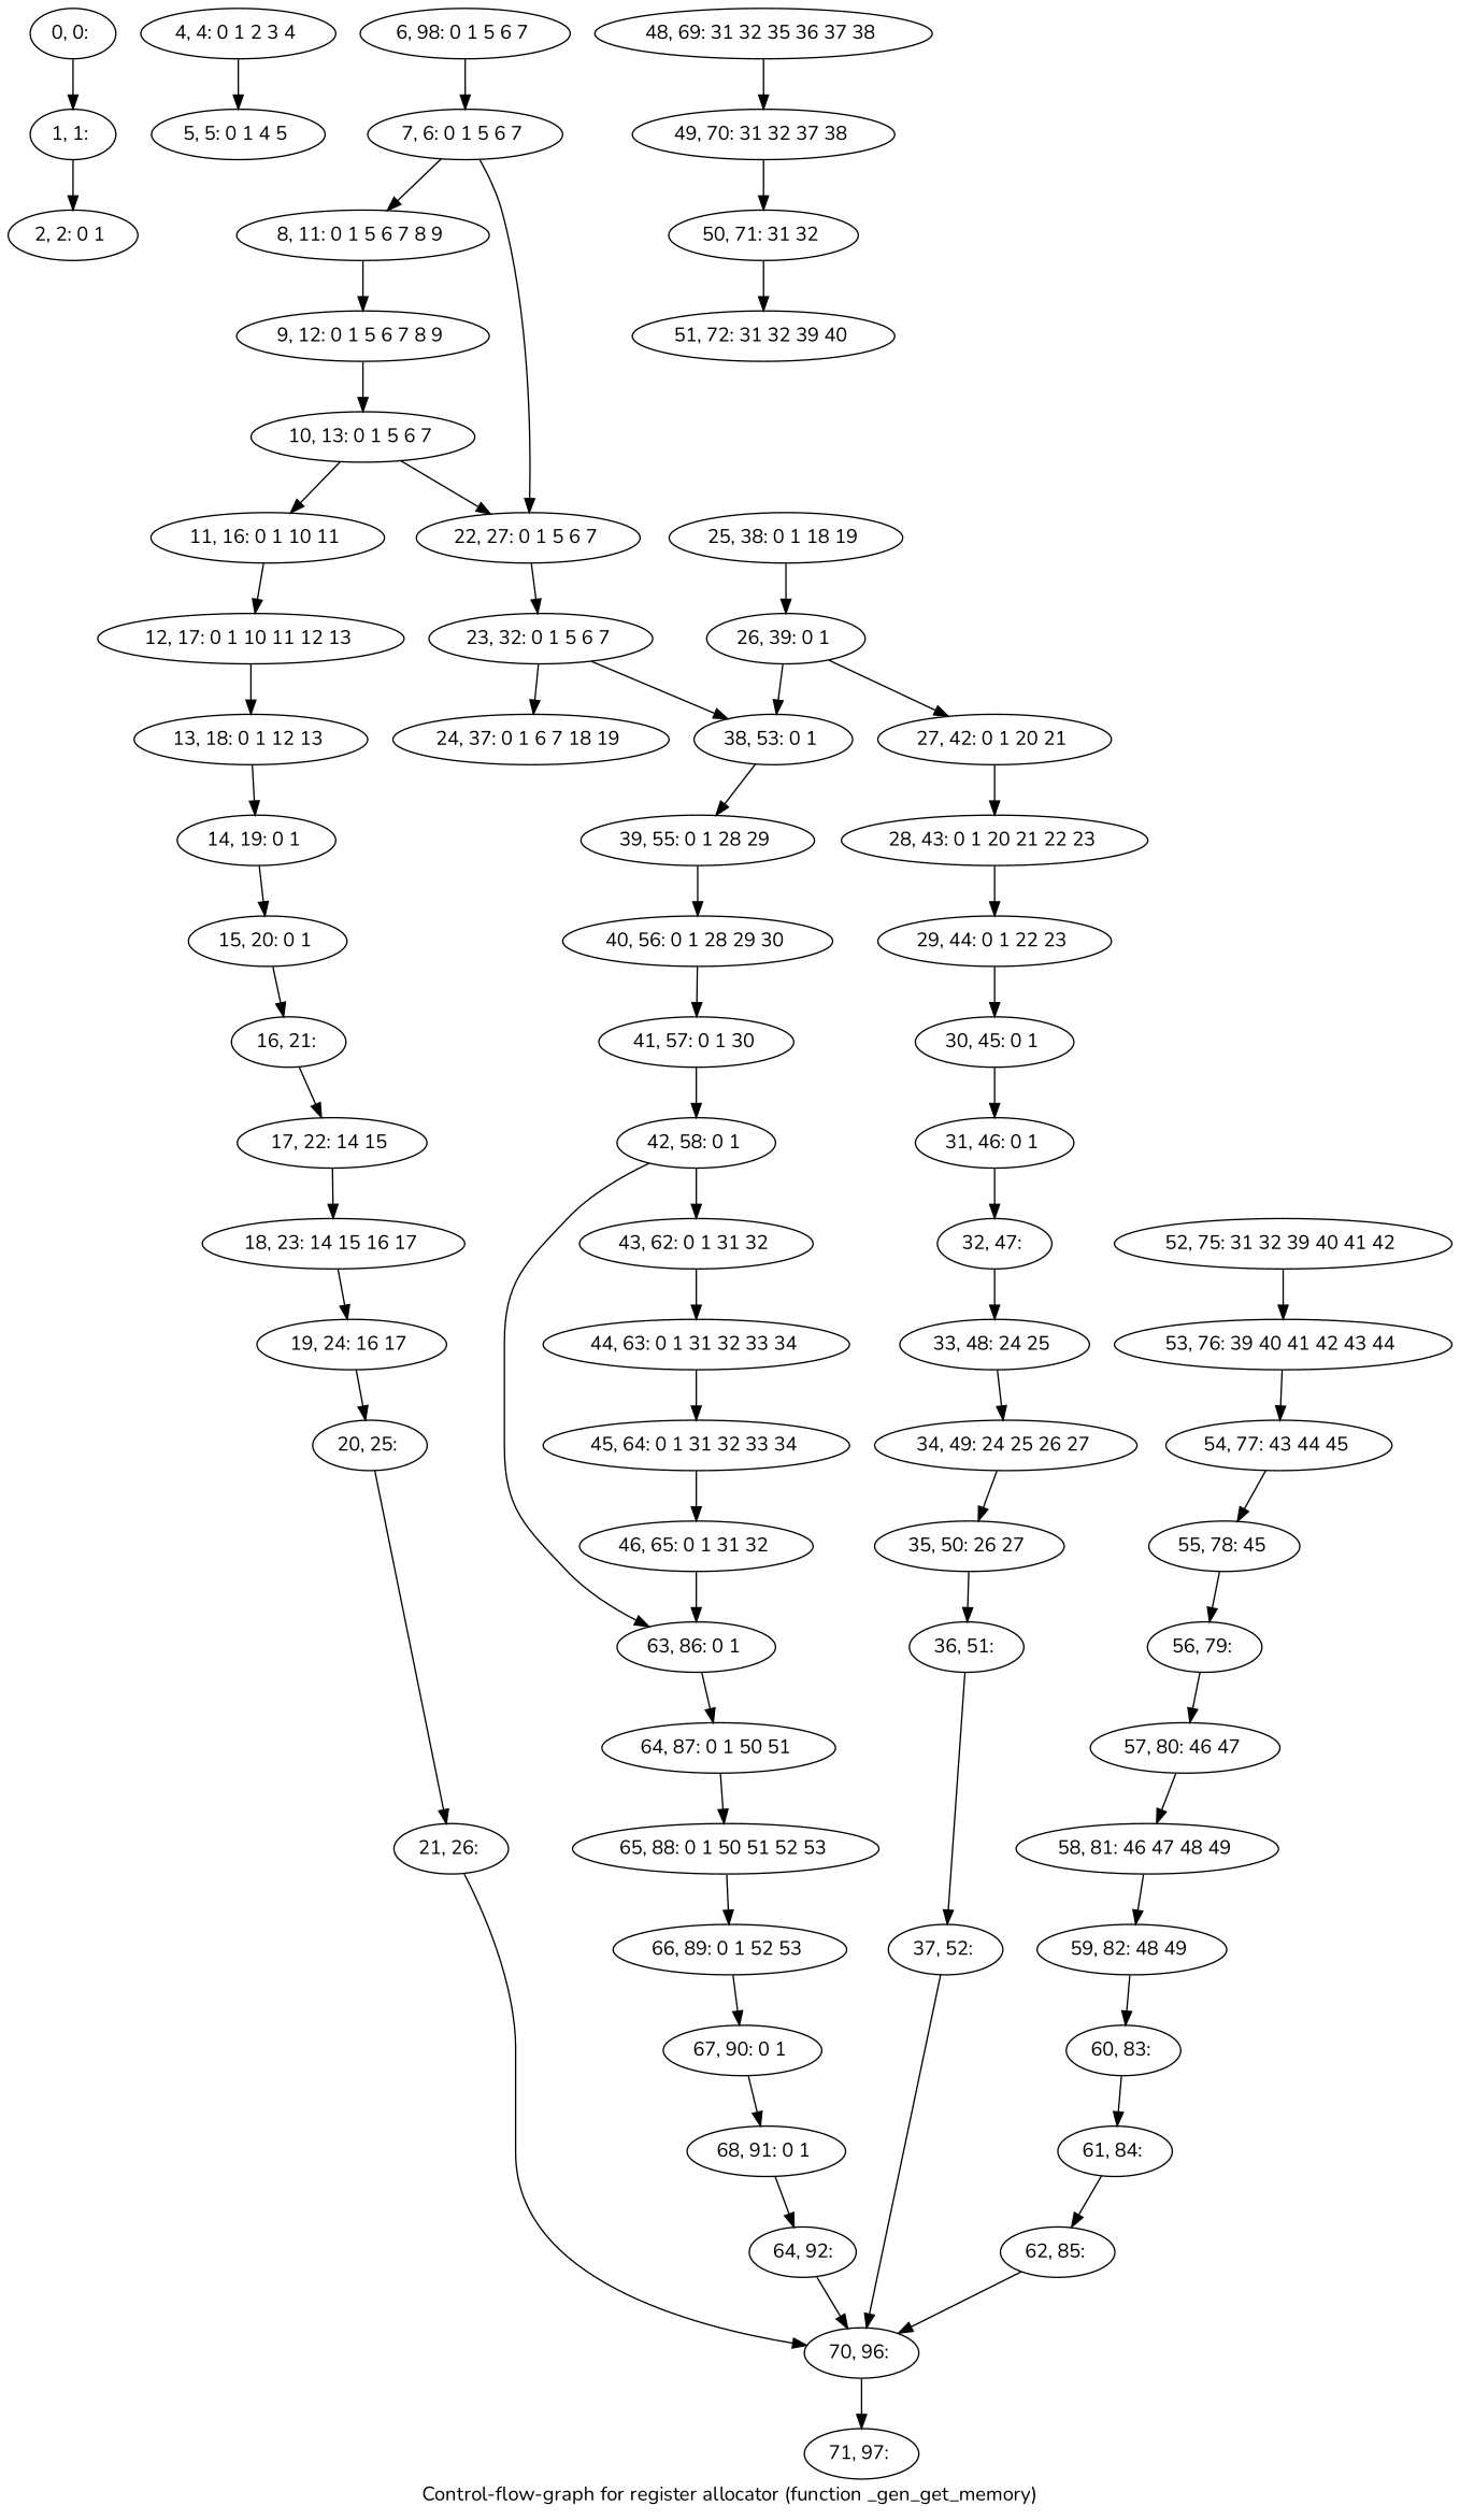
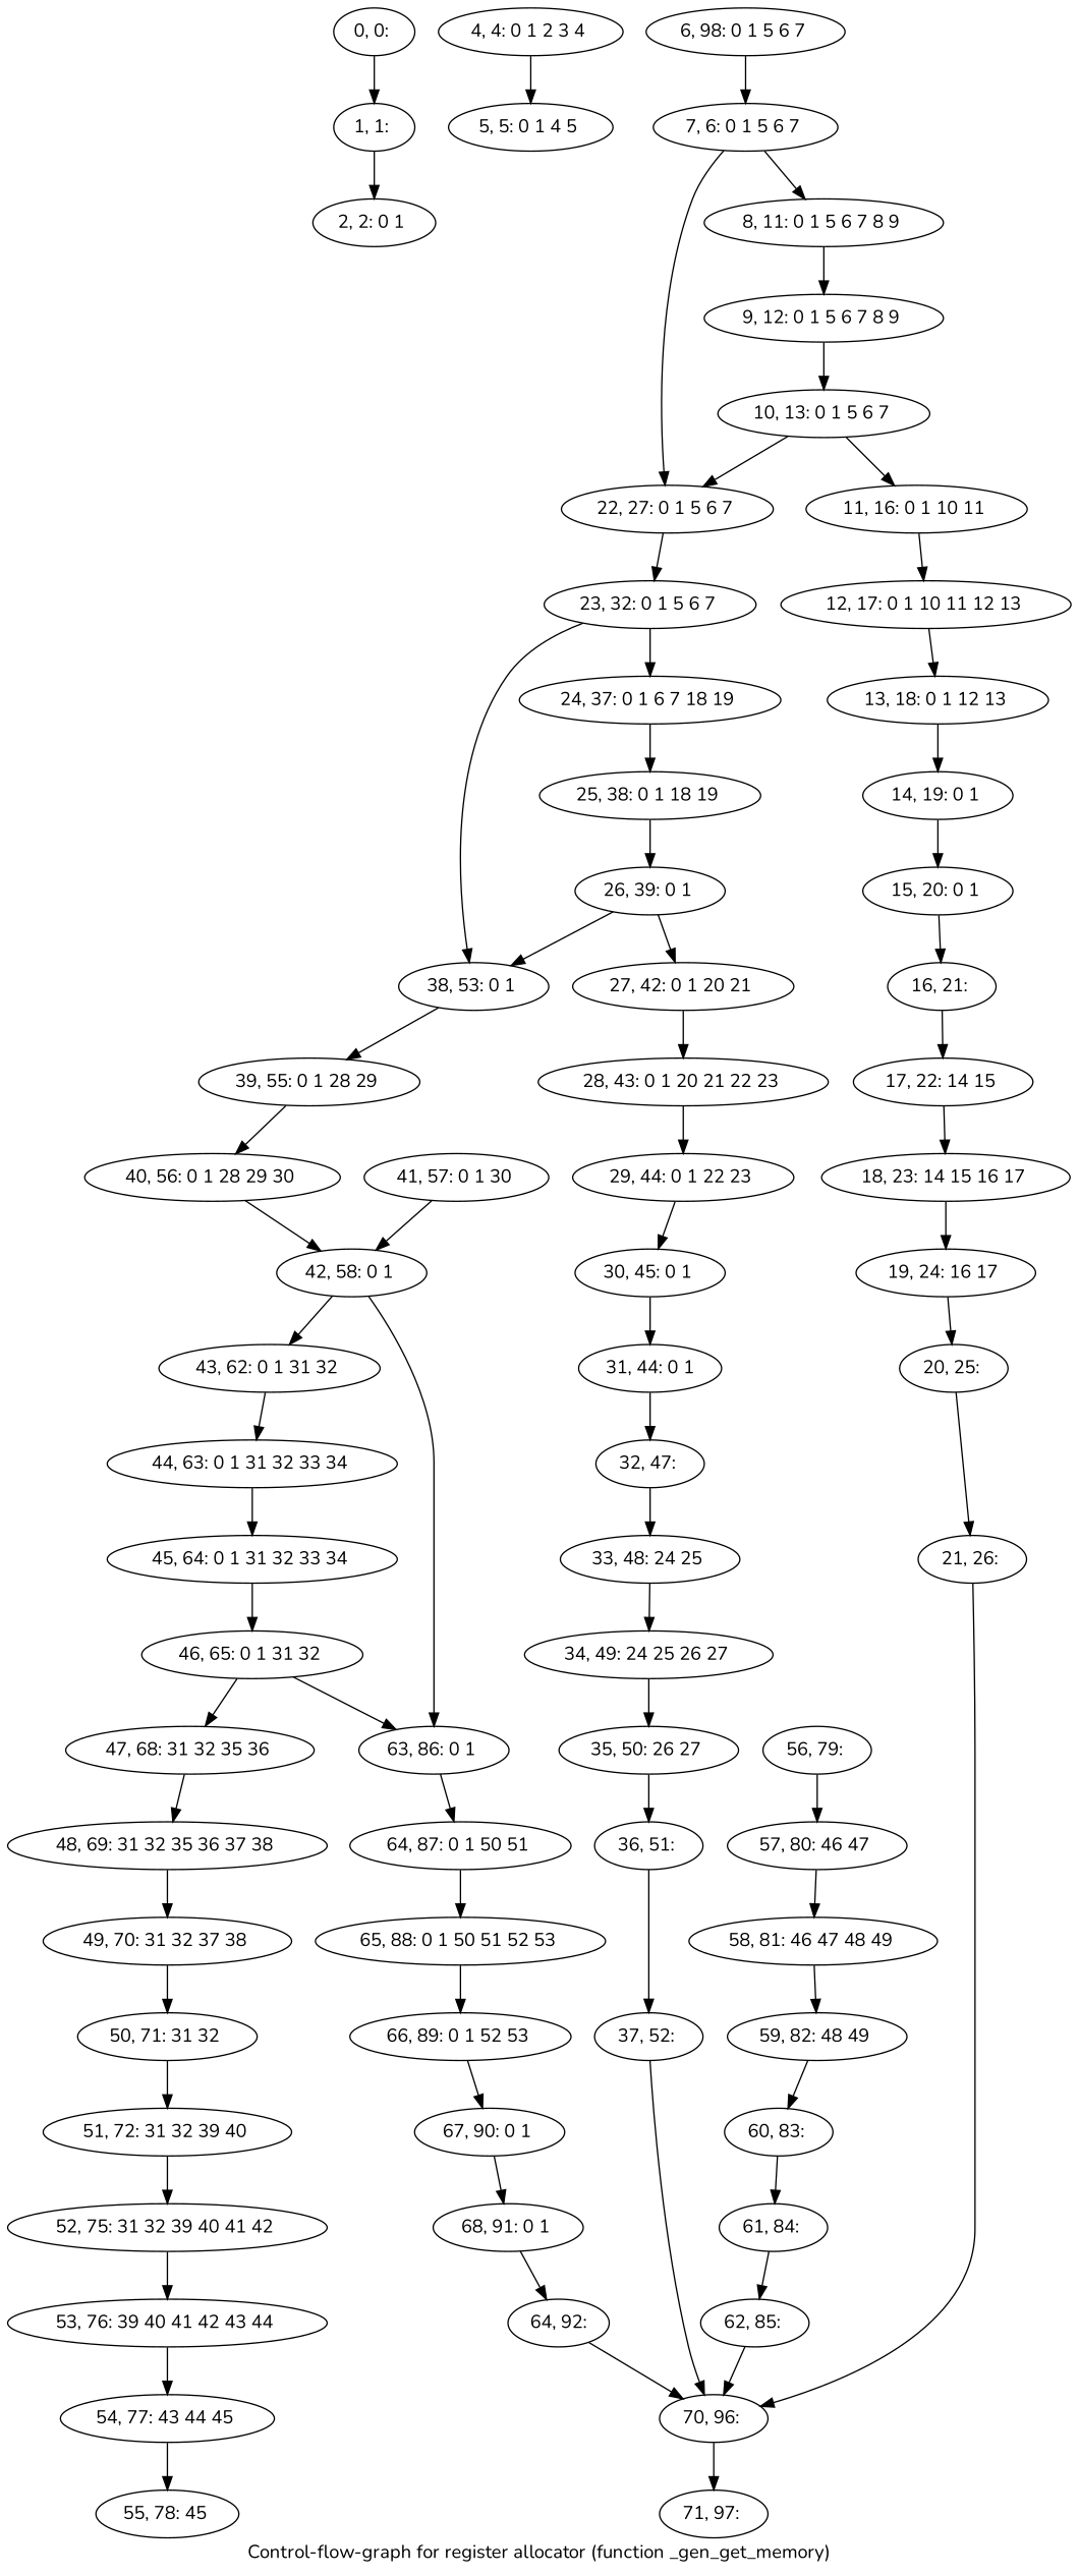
  digraph {
    fontname=Nunito
    label="Control-flow-graph for register allocator (function _gen_get_memory)"
    node [fontname=Nunito]
    edge [fontname=Nunito]
    n1 [label="0, 0: "]
    n2 [label="1, 1: "]
    n3 [label="2, 2: 0 1 "]
    n4 [label="4, 4: 0 1 2 3 4 "]
    n5 [label="5, 5: 0 1 4 5 "]
    n6 [label="6, 98: 0 1 5 6 7 "]
    n7 [label="7, 6: 0 1 5 6 7 "]
    n8 [label="8, 11: 0 1 5 6 7 8 9 "]
    n9 [label="22, 27: 0 1 5 6 7 "]
    n10 [label="9, 12: 0 1 5 6 7 8 9 "]
    n11 [label="23, 32: 0 1 5 6 7 "]
    n12 [label="10, 13: 0 1 5 6 7 "]
    n13 [label="11, 16: 0 1 10 11 "]
    n14 [label="12, 17: 0 1 10 11 12 13 "]
    n15 [label="13, 18: 0 1 12 13 "]
    n16 [label="14, 19: 0 1 "]
    n17 [label="15, 20: 0 1 "]
    n18 [label="16, 21: "]
    n19 [label="17, 22: 14 15 "]
    n20 [label="18, 23: 14 15 16 17 "]
    n21 [label="19, 24: 16 17 "]
    n22 [label="20, 25: "]
    n23 [label="21, 26: "]
    n24 [label="70, 96: "]
    n25 [label="71, 97: "]
    n26 [label="24, 37: 0 1 6 7 18 19 "]
    n27 [label="38, 53: 0 1 "]
    n28 [label="25, 38: 0 1 18 19 "]
    n29 [label="39, 55: 0 1 28 29 "]
    n30 [label="26, 39: 0 1 "]
    n31 [label="27, 42: 0 1 20 21 "]
    n32 [label="28, 43: 0 1 20 21 22 23 "]
    n33 [label="29, 44: 0 1 22 23 "]
    n34 [label="30, 45: 0 1 "]
-   n35 [label="31, 46: 0 1 "]
+   n35 [label="31, 44: 0 1"]
    n36 [label="32, 47: "]
    n37 [label="33, 48: 24 25 "]
    n38 [label="34, 49: 24 25 26 27 "]
    n39 [label="35, 50: 26 27 "]
    n40 [label="36, 51: "]
    n41 [label="37, 52: "]
    n42 [label="40, 56: 0 1 28 29 30 "]
    n43 [label="41, 57: 0 1 30 "]
    n44 [label="42, 58: 0 1 "]
    n45 [label="43, 62: 0 1 31 32 "]
    n46 [label="63, 86: 0 1 "]
    n47 [label="44, 63: 0 1 31 32 33 34 "]
    n48 [label="64, 87: 0 1 50 51 "]
    n49 [label="45, 64: 0 1 31 32 33 34 "]
    n50 [label="46, 65: 0 1 31 32 "]
+   n51 [label="47, 68: 31 32 35 36 "]
    n52 [label="48, 69: 31 32 35 36 37 38 "]
    n53 [label="49, 70: 31 32 37 38 "]
    n54 [label="50, 71: 31 32 "]
    n55 [label="51, 72: 31 32 39 40 "]
    n56 [label="52, 75: 31 32 39 40 41 42 "]
    n57 [label="53, 76: 39 40 41 42 43 44 "]
    n58 [label="54, 77: 43 44 45 "]
    n59 [label="55, 78: 45 "]
    n60 [label="56, 79: "]
    n61 [label="57, 80: 46 47 "]
    n62 [label="58, 81: 46 47 48 49 "]
    n63 [label="59, 82: 48 49 "]
    n64 [label="60, 83: "]
    n65 [label="61, 84: "]
    n66 [label="62, 85: "]
    n67 [label="65, 88: 0 1 50 51 52 53 "]
    n68 [label="66, 89: 0 1 52 53 "]
    n69 [label="67, 90: 0 1 "]
    n70 [label="68, 91: 0 1 "]
    n71 [label="64, 92:"]
    n1 -> n2
    n2 -> n3
    n4 -> n5
    n6 -> n7
    n7 -> n8
    n7 -> n9
    n8 -> n10
    n9 -> n11
    n10 -> n12
    n11 -> n26
    n11 -> n27
    n12 -> n9
    n12 -> n13
    n13 -> n14
    n14 -> n15
    n15 -> n16
    n16 -> n17
    n17 -> n18
    n18 -> n19
    n19 -> n20
    n20 -> n21
    n21 -> n22
    n22 -> n23
    n23 -> n24
    n24 -> n25
+   n26 -> n28
    n27 -> n29
    n28 -> n30
    n29 -> n42
    n30 -> n27
    n30 -> n31
    n31 -> n32
    n32 -> n33
    n33 -> n34
    n34 -> n35
    n35 -> n36
    n36 -> n37
    n37 -> n38
    n38 -> n39
    n39 -> n40
    n40 -> n41
    n41 -> n24
-   n42 -> n43
+   n42 -> n44
    n43 -> n44
    n44 -> n45
    n44 -> n46
    n45 -> n47
    n46 -> n48
    n47 -> n49
    n48 -> n67
    n49 -> n50
    n50 -> n46
+   n50 -> n51
+   n51 -> n52
    n52 -> n53
    n53 -> n54
    n54 -> n55
+   n55 -> n56
    n56 -> n57
    n57 -> n58
    n58 -> n59
-   n59 -> n60
    n60 -> n61
    n61 -> n62
    n62 -> n63
    n63 -> n64
    n64 -> n65
    n65 -> n66
    n66 -> n24
    n67 -> n68
    n68 -> n69
    n69 -> n70
    n70 -> n71
    n71 -> n24
  }
